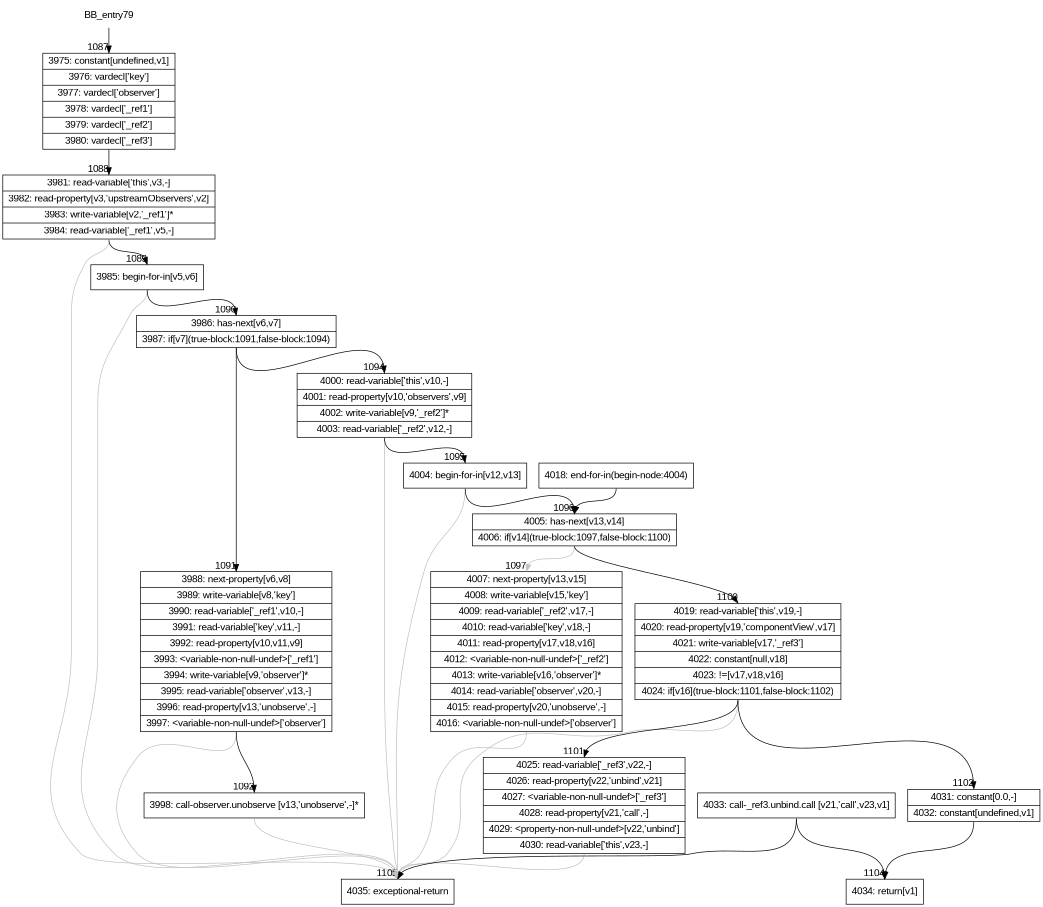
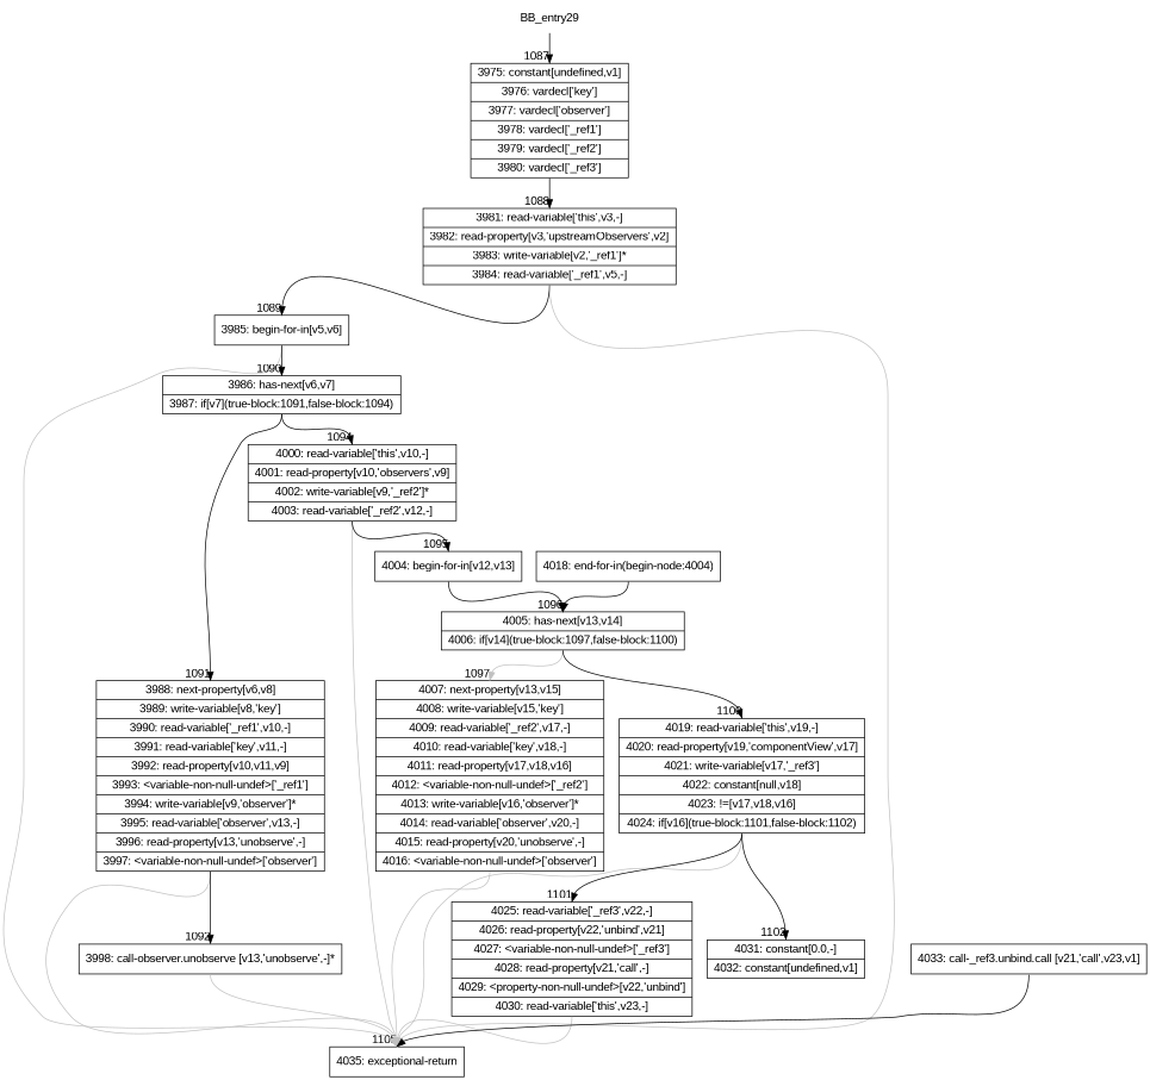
  digraph {
    fontname="Liberation Sans"
    rankdir=TD
    node [fontname="Liberation Sans" shape=record]
    edge [fontname="Liberation Sans" headport=n tailport=s]
-   BB_entry79 [shape=none]
+   BB_entry79 [shape=none label=BB_entry29]
    n2 [label="{3975: constant[undefined,v1]|3976: vardecl['key']|3977: vardecl['observer']|3978: vardecl['_ref1']|3979: vardecl['_ref2']|3980: vardecl['_ref3']}"]
    n3 [label="{3981: read-variable['this',v3,-]|3982: read-property[v3,'upstreamObservers',v2]|3983: write-variable[v2,'_ref1']*|3984: read-variable['_ref1',v5,-]}"]
    n4 [label="{3985: begin-for-in[v5,v6]}"]
    n5 [label="{4035: exceptional-return}"]
    n6 [label="{3986: has-next[v6,v7]|3987: if[v7](true-block:1091,false-block:1094)}"]
    n7 [label="{3988: next-property[v6,v8]|3989: write-variable[v8,'key']|3990: read-variable['_ref1',v10,-]|3991: read-variable['key',v11,-]|3992: read-property[v10,v11,v9]|3993: \<variable-non-null-undef\>['_ref1']|3994: write-variable[v9,'observer']*|3995: read-variable['observer',v13,-]|3996: read-property[v13,'unobserve',-]|3997: \<variable-non-null-undef\>['observer']}"]
    n8 [label="{4000: read-variable['this',v10,-]|4001: read-property[v10,'observers',v9]|4002: write-variable[v9,'_ref2']*|4003: read-variable['_ref2',v12,-]}"]
    n9 [label="{3998: call-observer.unobserve [v13,'unobserve',-]*}"]
    n10 [label="{4004: begin-for-in[v12,v13]}"]
    n11 [label="{4005: has-next[v13,v14]|4006: if[v14](true-block:1097,false-block:1100)}"]
    n12 [label="{4007: next-property[v13,v15]|4008: write-variable[v15,'key']|4009: read-variable['_ref2',v17,-]|4010: read-variable['key',v18,-]|4011: read-property[v17,v18,v16]|4012: \<variable-non-null-undef\>['_ref2']|4013: write-variable[v16,'observer']*|4014: read-variable['observer',v20,-]|4015: read-property[v20,'unobserve',-]|4016: \<variable-non-null-undef\>['observer']}"]
    n13 [label="{4019: read-variable['this',v19,-]|4020: read-property[v19,'componentView',v17]|4021: write-variable[v17,'_ref3']|4022: constant[null,v18]|4023: !=[v17,v18,v16]|4024: if[v16](true-block:1101,false-block:1102)}"]
    n14 [label="{4025: read-variable['_ref3',v22,-]|4026: read-property[v22,'unbind',v21]|4027: \<variable-non-null-undef\>['_ref3']|4028: read-property[v21,'call',-]|4029: \<property-non-null-undef\>[v22,'unbind']|4030: read-variable['this',v23,-]}"]
    n15 [label="{4031: constant[0.0,-]|4032: constant[undefined,v1]}"]
-   n16 [label="{4034: return[v1]}"]
    n17 [label="{4018: end-for-in(begin-node:4004)}"]
    n18 [label="{4033: call-_ref3.unbind.call [v21,'call',v23,v1]}"]
    BB_entry79 -> n2 [headlabel="    1087"]
    n2 -> n3 [headlabel="      1088"]
    n3 -> n4 [headlabel="      1089"]
    n3 -> n5 [color=gray headlabel="      1105"]
    n4 -> n5 [color=gray]
    n4 -> n6 [headlabel="      1090"]
    n6 -> n7 [headlabel="      1091"]
    n6 -> n8 [headlabel="      1094"]
    n7 -> n5 [color=gray]
    n7 -> n9 [headlabel="      1092"]
    n8 -> n5 [color=gray]
    n8 -> n10 [headlabel="      1095"]
    n9 -> n5 [color=gray]
-   n10 -> n5 [color=gray]
    n10 -> n11 [headlabel="      1096"]
    n11 -> n12 [color=gray headlabel="      1097"]
    n11 -> n13 [headlabel="      1100"]
    n12 -> n5 [color=gray]
    n13 -> n5 [color=gray]
    n13 -> n14 [headlabel="      1101"]
    n13 -> n15 [headlabel="      1102"]
    n14 -> n5 [color=gray]
-   n15 -> n16 [headlabel="      1104"]
    n17 -> n11
    n18 -> n5 [color=black]
-   n18 -> n16
  }
